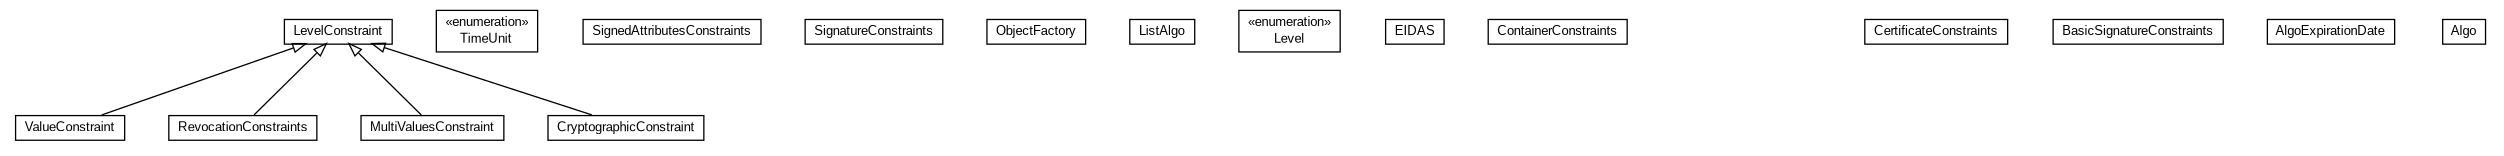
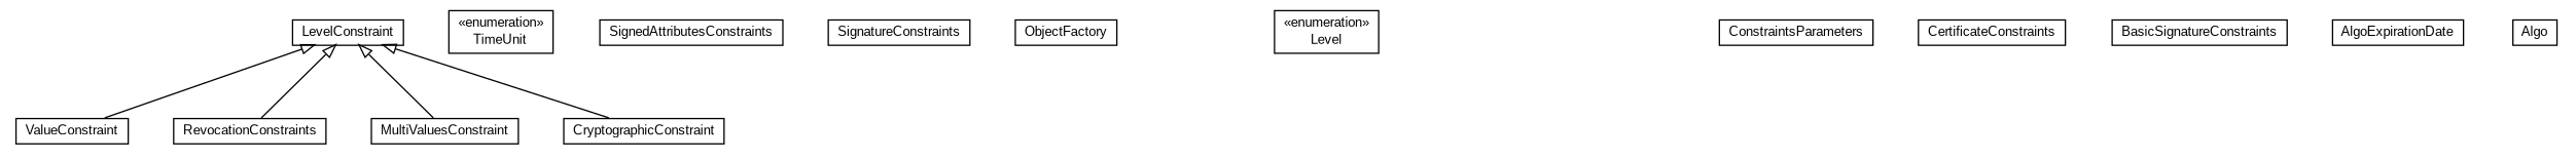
  digraph {
    nodesep=0.25
    ranksep=0.5
    node [fontcolor=black fontname=arial fontsize=10.0 shape=plaintext]
    edge [arrowtail=empty dir=back fontname=arial fontsize=10 headport=p labelfontname=arial labelfontsize=10 tailport=p]
    n1 [label=<<table title="eu.europa.esig.jaxb.policy.ValueConstraint" border="0" cellborder="1" cellspacing="0" cellpadding="2" port="p" href="./ValueConstraint.html"> 		<tr><td><table border="0" cellspacing="0" cellpadding="1"> <tr><td align="center" balign="center"> ValueConstraint </td></tr> 		</table></td></tr> 		</table>>]
    n2 [label=<<table title="eu.europa.esig.jaxb.policy.TimeUnit" border="0" cellborder="1" cellspacing="0" cellpadding="2" port="p" href="./TimeUnit.html"> 		<tr><td><table border="0" cellspacing="0" cellpadding="1"> <tr><td align="center" balign="center"> &#171;enumeration&#187; </td></tr> <tr><td align="center" balign="center"> TimeUnit </td></tr> 		</table></td></tr> 		</table>>]
    n3 [label=<<table title="eu.europa.esig.jaxb.policy.SignedAttributesConstraints" border="0" cellborder="1" cellspacing="0" cellpadding="2" port="p" href="./SignedAttributesConstraints.html"> 		<tr><td><table border="0" cellspacing="0" cellpadding="1"> <tr><td align="center" balign="center"> SignedAttributesConstraints </td></tr> 		</table></td></tr> 		</table>>]
    n4 [label=<<table title="eu.europa.esig.jaxb.policy.SignatureConstraints" border="0" cellborder="1" cellspacing="0" cellpadding="2" port="p" href="./SignatureConstraints.html"> 		<tr><td><table border="0" cellspacing="0" cellpadding="1"> <tr><td align="center" balign="center"> SignatureConstraints </td></tr> 		</table></td></tr> 		</table>>]
    n5 [label=<<table title="eu.europa.esig.jaxb.policy.RevocationConstraints" border="0" cellborder="1" cellspacing="0" cellpadding="2" port="p" href="./RevocationConstraints.html"> 		<tr><td><table border="0" cellspacing="0" cellpadding="1"> <tr><td align="center" balign="center"> RevocationConstraints </td></tr> 		</table></td></tr> 		</table>>]
    n6 [label=<<table title="eu.europa.esig.jaxb.policy.ObjectFactory" border="0" cellborder="1" cellspacing="0" cellpadding="2" port="p" href="./ObjectFactory.html"> 		<tr><td><table border="0" cellspacing="0" cellpadding="1"> <tr><td align="center" balign="center"> ObjectFactory </td></tr> 		</table></td></tr> 		</table>>]
    n7 [label=<<table title="eu.europa.esig.jaxb.policy.MultiValuesConstraint" border="0" cellborder="1" cellspacing="0" cellpadding="2" port="p" href="./MultiValuesConstraint.html"> 		<tr><td><table border="0" cellspacing="0" cellpadding="1"> <tr><td align="center" balign="center"> MultiValuesConstraint </td></tr> 		</table></td></tr> 		</table>>]
-   n8 [label=<<table title="eu.europa.esig.jaxb.policy.ListAlgo" border="0" cellborder="1" cellspacing="0" cellpadding="2" port="p" href="./ListAlgo.html"> 		<tr><td><table border="0" cellspacing="0" cellpadding="1"> <tr><td align="center" balign="center"> ListAlgo </td></tr> 		</table></td></tr> 		</table>>]
    n9 [label=<<table title="eu.europa.esig.jaxb.policy.LevelConstraint" border="0" cellborder="1" cellspacing="0" cellpadding="2" port="p" href="./LevelConstraint.html"> 		<tr><td><table border="0" cellspacing="0" cellpadding="1"> <tr><td align="center" balign="center"> LevelConstraint </td></tr> 		</table></td></tr> 		</table>>]
    n10 [label=<<table title="eu.europa.esig.jaxb.policy.CryptographicConstraint" border="0" cellborder="1" cellspacing="0" cellpadding="2" port="p" href="./CryptographicConstraint.html"> 		<tr><td><table border="0" cellspacing="0" cellpadding="1"> <tr><td align="center" balign="center"> CryptographicConstraint </td></tr> 		</table></td></tr> 		</table>>]
    n11 [label=<<table title="eu.europa.esig.jaxb.policy.Level" border="0" cellborder="1" cellspacing="0" cellpadding="2" port="p" href="./Level.html"> 		<tr><td><table border="0" cellspacing="0" cellpadding="1"> <tr><td align="center" balign="center"> &#171;enumeration&#187; </td></tr> <tr><td align="center" balign="center"> Level </td></tr> 		</table></td></tr> 		</table>>]
-   n12 [label=<<table title="eu.europa.esig.jaxb.policy.EIDAS" border="0" cellborder="1" cellspacing="0" cellpadding="2" port="p" href="./EIDAS.html"> 		<tr><td><table border="0" cellspacing="0" cellpadding="1"> <tr><td align="center" balign="center"> EIDAS </td></tr> 		</table></td></tr> 		</table>>]
-   n13 [label=<<table title="eu.europa.esig.jaxb.policy.ContainerConstraints" border="0" cellborder="1" cellspacing="0" cellpadding="2" port="p" href="./ContainerConstraints.html"> 		<tr><td><table border="0" cellspacing="0" cellpadding="1"> <tr><td align="center" balign="center"> ContainerConstraints </td></tr> 		</table></td></tr> 		</table>>]
+   n14 [label=<<table title="eu.europa.esig.jaxb.policy.ConstraintsParameters" border="0" cellborder="1" cellspacing="0" cellpadding="2" port="p" href="./ConstraintsParameters.html"> 		<tr><td><table border="0" cellspacing="0" cellpadding="1"> <tr><td align="center" balign="center"> ConstraintsParameters </td></tr> 		</table></td></tr> 		</table>>]
    n15 [label=<<table title="eu.europa.esig.jaxb.policy.CertificateConstraints" border="0" cellborder="1" cellspacing="0" cellpadding="2" port="p" href="./CertificateConstraints.html"> 		<tr><td><table border="0" cellspacing="0" cellpadding="1"> <tr><td align="center" balign="center"> CertificateConstraints </td></tr> 		</table></td></tr> 		</table>>]
    n16 [label=<<table title="eu.europa.esig.jaxb.policy.BasicSignatureConstraints" border="0" cellborder="1" cellspacing="0" cellpadding="2" port="p" href="./BasicSignatureConstraints.html"> 		<tr><td><table border="0" cellspacing="0" cellpadding="1"> <tr><td align="center" balign="center"> BasicSignatureConstraints </td></tr> 		</table></td></tr> 		</table>>]
    n17 [label=<<table title="eu.europa.esig.jaxb.policy.AlgoExpirationDate" border="0" cellborder="1" cellspacing="0" cellpadding="2" port="p" href="./AlgoExpirationDate.html"> 		<tr><td><table border="0" cellspacing="0" cellpadding="1"> <tr><td align="center" balign="center"> AlgoExpirationDate </td></tr> 		</table></td></tr> 		</table>>]
    n18 [label=<<table title="eu.europa.esig.jaxb.policy.Algo" border="0" cellborder="1" cellspacing="0" cellpadding="2" port="p" href="./Algo.html"> 		<tr><td><table border="0" cellspacing="0" cellpadding="1"> <tr><td align="center" balign="center"> Algo </td></tr> 		</table></td></tr> 		</table>>]
    n9 -> n1
    n9 -> n5
    n9 -> n7
    n9 -> n10
  }
